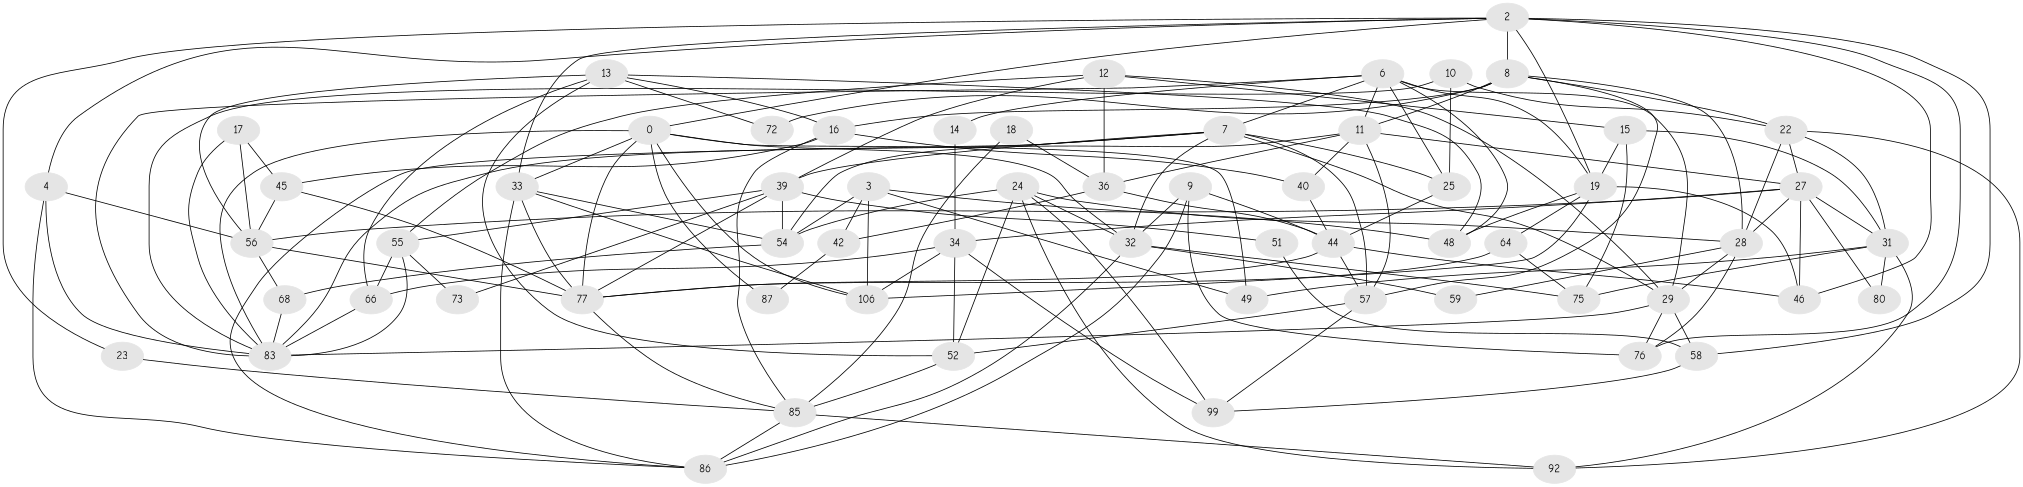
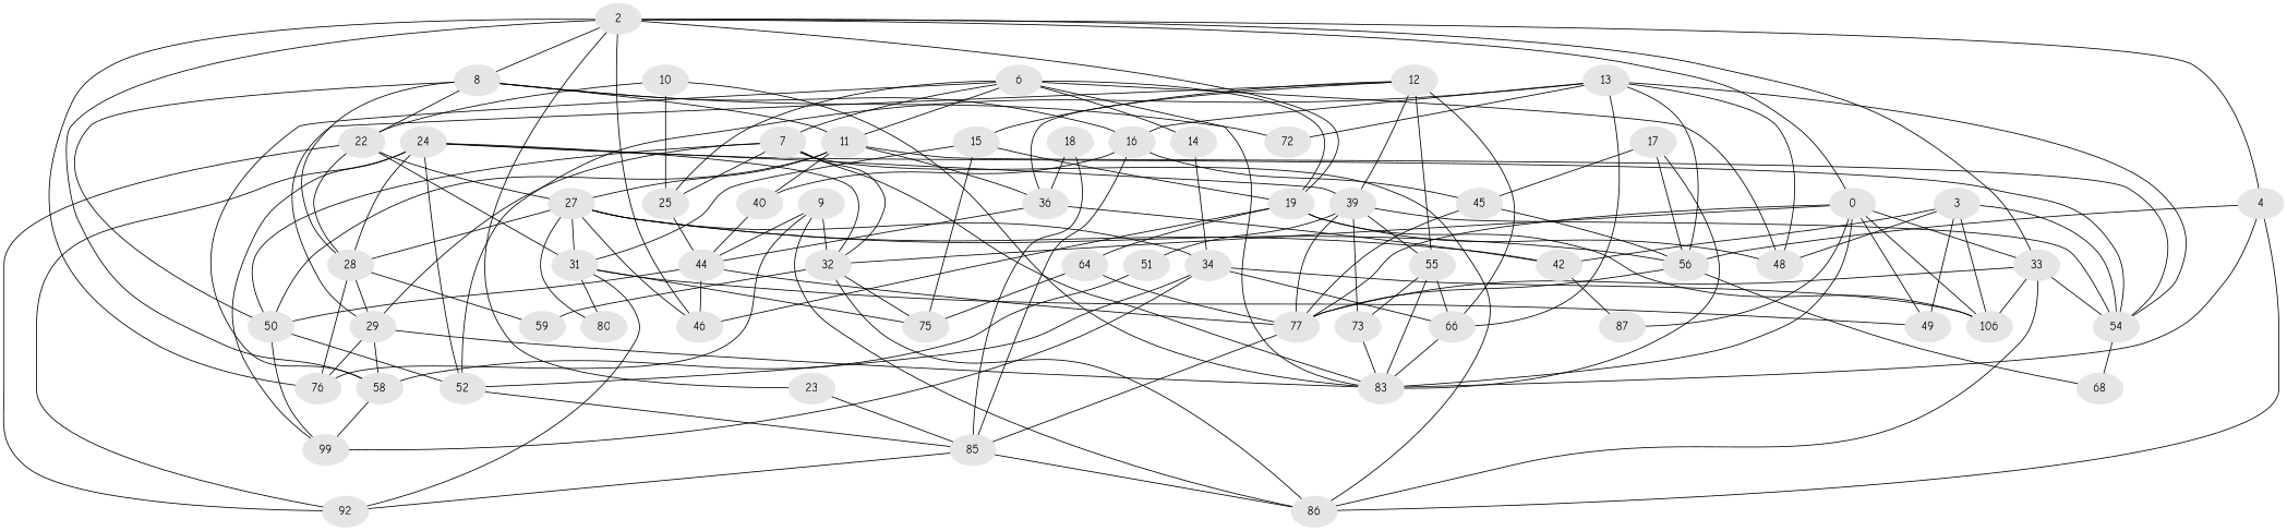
  graph {
    fontname="Comic Neue"
    node [color=gray90 fontname="Comic Neue" style=filled]
    edge [fontname="Comic Neue"]
    8 [super="+69"]
    11 [super="+98"]
-   50 [super="+61" label=57]
+   50 [super="+61"]
    16 [super="+57"]
    22 [super="+35"]
    28 [super="+37"]
    72
    24 [super="+30"]
    54
    32 [super="+60"]
    52
    92
    99
    77 [super="+97"]
    85 [super="+89"]
    2 [super="+95"]
    4 [super="+47"]
    n18 [label=0 super="+41"]
    19 [super="+79"]
    23
    33 [super="+65"]
    46
    58 [super="+74"]
    76 [super="+102"]
    56 [super="+67"]
    83 [super="+91"]
    86 [super="+103"]
    49 [super="+63"]
    n29 [label=106 super="+104"]
    87
    48 [super="+53"]
    64
    42 [super="+70"]
    3
    68 [super="+93"]
    75
    59
    6 [super="+78"]
    7 [super="+62"]
    14
    25
    29 [super="+101"]
    39 [super="+81"]
    27 [super="+94"]
    36 [super="+38"]
    40
    34 [super="+90"]
    44 [super="+96"]
    55
    51
    73
    45 [super="+71"]
    31 [super="+88"]
    9 [super="+82"]
    10
    80
    12 [super="+20"]
    15 [super="+26"]
    66 [super="+84"]
    13 [super="+43"]
    17
    18 [super="+21"]
    8 -- 11
    8 -- 50
    8 -- 16 [weight=2]
    8 -- 22
    8 -- 28
    8 -- 72
    11 -- 50
    11 -- 54
    11 -- 27
    11 -- 36
    11 -- 40
    50 -- 52
    50 -- 99
    16 -- 85
    16 -- 40
    16 -- 45
    22 -- 28
    22 -- 92
    22 -- 27
    22 -- 31
    28 -- 76
    28 -- 59
    28 -- 29
    24 -- 28
    24 -- 54
    24 -- 32
    24 -- 52
    24 -- 92
    24 -- 99
    54 -- 68
    32 -- 86
    32 -- 75
    32 -- 59
    52 -- 85
    77 -- 85
    85 -- 92
    85 -- 86
    2 -- 8
    2 -- 4
    2 -- n18
    2 -- 19
    2 -- 23
    2 -- 33
    2 -- 46
    2 -- 58
    2 -- 76
    4 -- 56
    4 -- 83
    4 -- 86
    n18 -- 32
    n18 -- 77
    n18 -- 33
    n18 -- 83
    n18 -- 49
    n18 -- n29
    n18 -- 87
    19 -- 46
    19 -- n29
    19 -- 48
    19 -- 64
    23 -- 85
    33 -- 54
    33 -- 77
    33 -- 86
    33 -- n29
    58 -- 99
    56 -- 77
    56 -- 68
    64 -- 77
    64 -- 75
    42 -- 87
    3 -- 54
    3 -- 49
    3 -- n29
    3 -- 48
    3 -- 42
-   68 -- 83
+   73 -- 83
    6 -- 11
    6 -- 19
-   6 -- 29
+   6 -- 58
    6 -- 83
    6 -- 48
    6 -- 7
    6 -- 14
    6 -- 25
    7 -- 50
    7 -- 32
    7 -- 83
    7 -- 86
    7 -- 25
    7 -- 29
-   7 -- 39
+   24 -- 39
    14 -- 34
    25 -- 44
    29 -- 58
    29 -- 76
    29 -- 83
    39 -- 54
    39 -- 77
    39 -- 55
    39 -- 51
    39 -- 73
    27 -- 28
    27 -- 46
    27 -- 56
+   27 -- 42
    27 -- 34
    27 -- 31
    27 -- 80
    36 -- 42
    36 -- 44 [weight=2]
    40 -- 44
    34 -- 52
    34 -- 99
    34 -- n29
    34 -- 66
    44 -- 50
    44 -- 77
    44 -- 46
    55 -- 83
    55 -- 73
    55 -- 66
    51 -- 58
    45 -- 77
    45 -- 56
    31 -- 92
    31 -- 49
    31 -- 75
    31 -- 80
    9 -- 32
    9 -- 76
    9 -- 86
    9 -- 44
    10 -- 22
    10 -- 83
    10 -- 25
    12 -- 29
    12 -- 39
    12 -- 36
    12 -- 55
    12 -- 15
+   12 -- 66
    15 -- 19
    15 -- 75
    15 -- 31
    66 -- 83
    13 -- 16
    13 -- 72
+   13 -- 54
    13 -- 52
    13 -- 56
    13 -- 48
    13 -- 66
    17 -- 56
    17 -- 83
    17 -- 45
    18 -- 85 [weight=2]
    18 -- 36
  }
